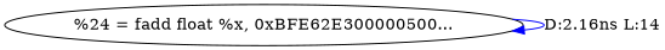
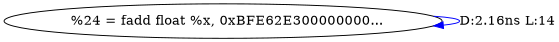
  digraph {
-   n1 [label="%24 = fadd float %x, 0xBFE62E300000500..."]
+   n1 [label="  %24 = fadd float %x, 0xBFE62E300000000..."]
    n1 -> n1 [color=blue label="D:2.16ns L:14"]
  }
